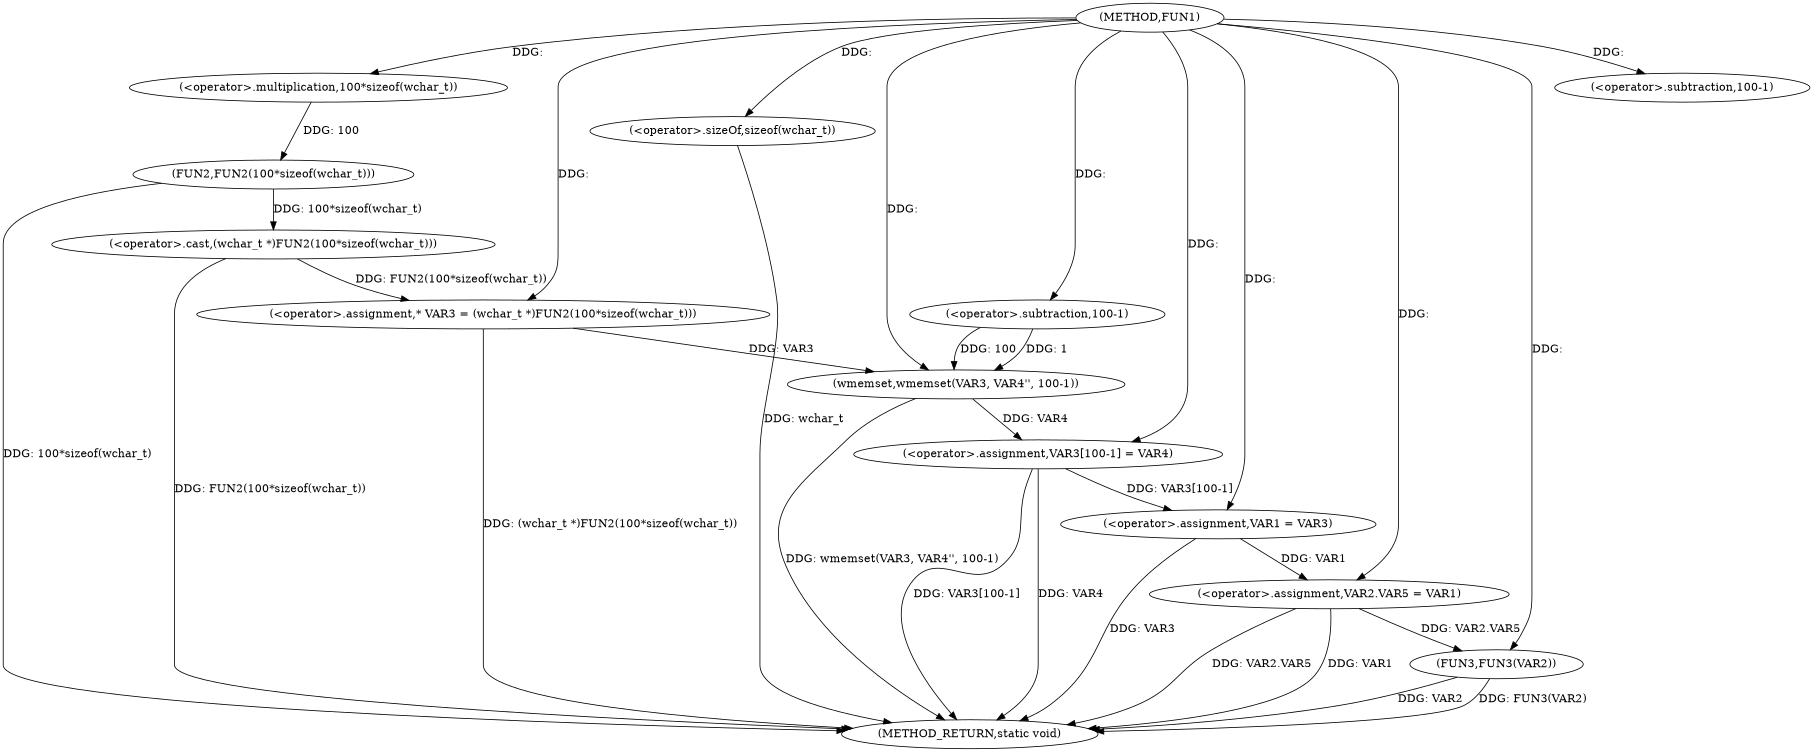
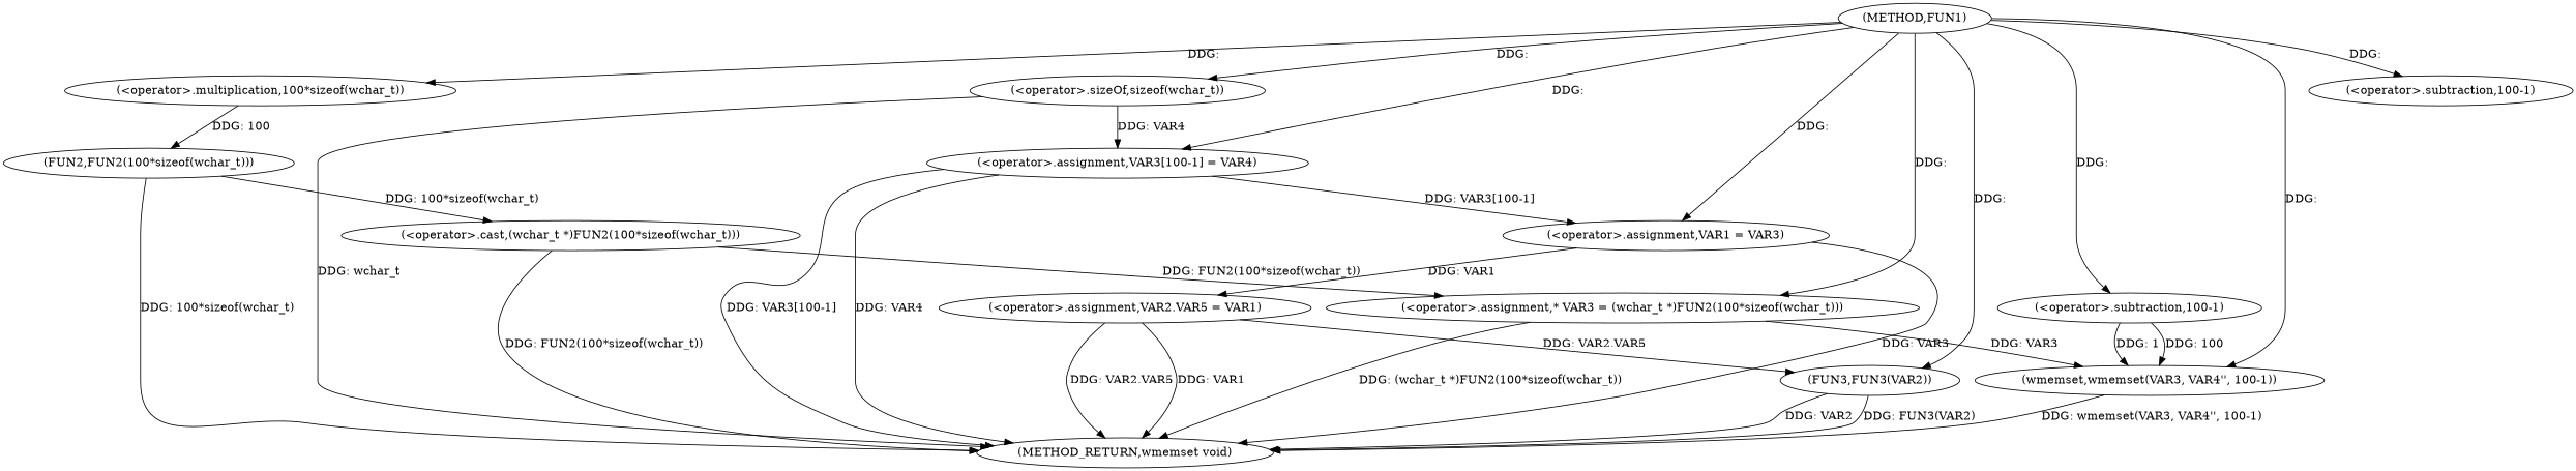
  digraph {
    n1 [label="(METHOD,FUN1)"]
    n2 [label="(<operator>.assignment,* VAR3 = (wchar_t *)FUN2(100*sizeof(wchar_t)))"]
    n3 [label="(<operator>.multiplication,100*sizeof(wchar_t))"]
    n4 [label="(<operator>.sizeOf,sizeof(wchar_t))"]
    n5 [label="(wmemset,wmemset(VAR3, VAR4'', 100-1))"]
    n6 [label="(<operator>.subtraction,100-1)"]
    n7 [label="(<operator>.assignment,VAR3[100-1] = VAR4)"]
    n8 [label="(<operator>.subtraction,100-1)"]
    n9 [label="(<operator>.assignment,VAR1 = VAR3)"]
    n10 [label="(<operator>.assignment,VAR2.VAR5 = VAR1)"]
    n11 [label="(FUN3,FUN3(VAR2))"]
-   n12 [label="(METHOD_RETURN,static void)"]
+   n12 [label="(METHOD_RETURN,wmemset void)"]
    n13 [label="(FUN2,FUN2(100*sizeof(wchar_t)))"]
    n14 [label="(<operator>.cast,(wchar_t *)FUN2(100*sizeof(wchar_t)))"]
    n1 -> n2 [label="DDG: "]
    n1 -> n3 [label="DDG: "]
    n1 -> n4 [label="DDG: "]
    n1 -> n5 [label="DDG: "]
    n1 -> n6 [label="DDG: "]
    n1 -> n7 [label="DDG: "]
    n1 -> n8 [label="DDG: "]
    n1 -> n9 [label="DDG: "]
-   n1 -> n10 [label="DDG: "]
    n1 -> n11 [label="DDG: "]
    n2 -> n5 [label="DDG: VAR3"]
    n2 -> n12 [label="DDG: (wchar_t *)FUN2(100*sizeof(wchar_t))"]
    n3 -> n13 [label="DDG: 100"]
    n4 -> n12 [label="DDG: wchar_t"]
-   n5 -> n7 [label="DDG: VAR4"]
+   n4 -> n7 [label="DDG: VAR4"]
    n5 -> n12 [label="DDG: wmemset(VAR3, VAR4'', 100-1)"]
    n6 -> n5 [label="DDG: 100"]
    n6 -> n5 [label="DDG: 1"]
    n7 -> n9 [label="DDG: VAR3[100-1]"]
    n7 -> n12 [label="DDG: VAR3[100-1]"]
    n7 -> n12 [label="DDG: VAR4"]
    n9 -> n10 [label="DDG: VAR1"]
    n9 -> n12 [label="DDG: VAR3"]
    n10 -> n11 [label="DDG: VAR2.VAR5"]
    n10 -> n12 [label="DDG: VAR2.VAR5"]
    n10 -> n12 [label="DDG: VAR1"]
    n11 -> n12 [label="DDG: VAR2"]
    n11 -> n12 [label="DDG: FUN3(VAR2)"]
    n13 -> n12 [label="DDG: 100*sizeof(wchar_t)"]
    n13 -> n14 [label="DDG: 100*sizeof(wchar_t)"]
    n14 -> n2 [label="DDG: FUN2(100*sizeof(wchar_t))"]
    n14 -> n12 [label="DDG: FUN2(100*sizeof(wchar_t))"]
  }
